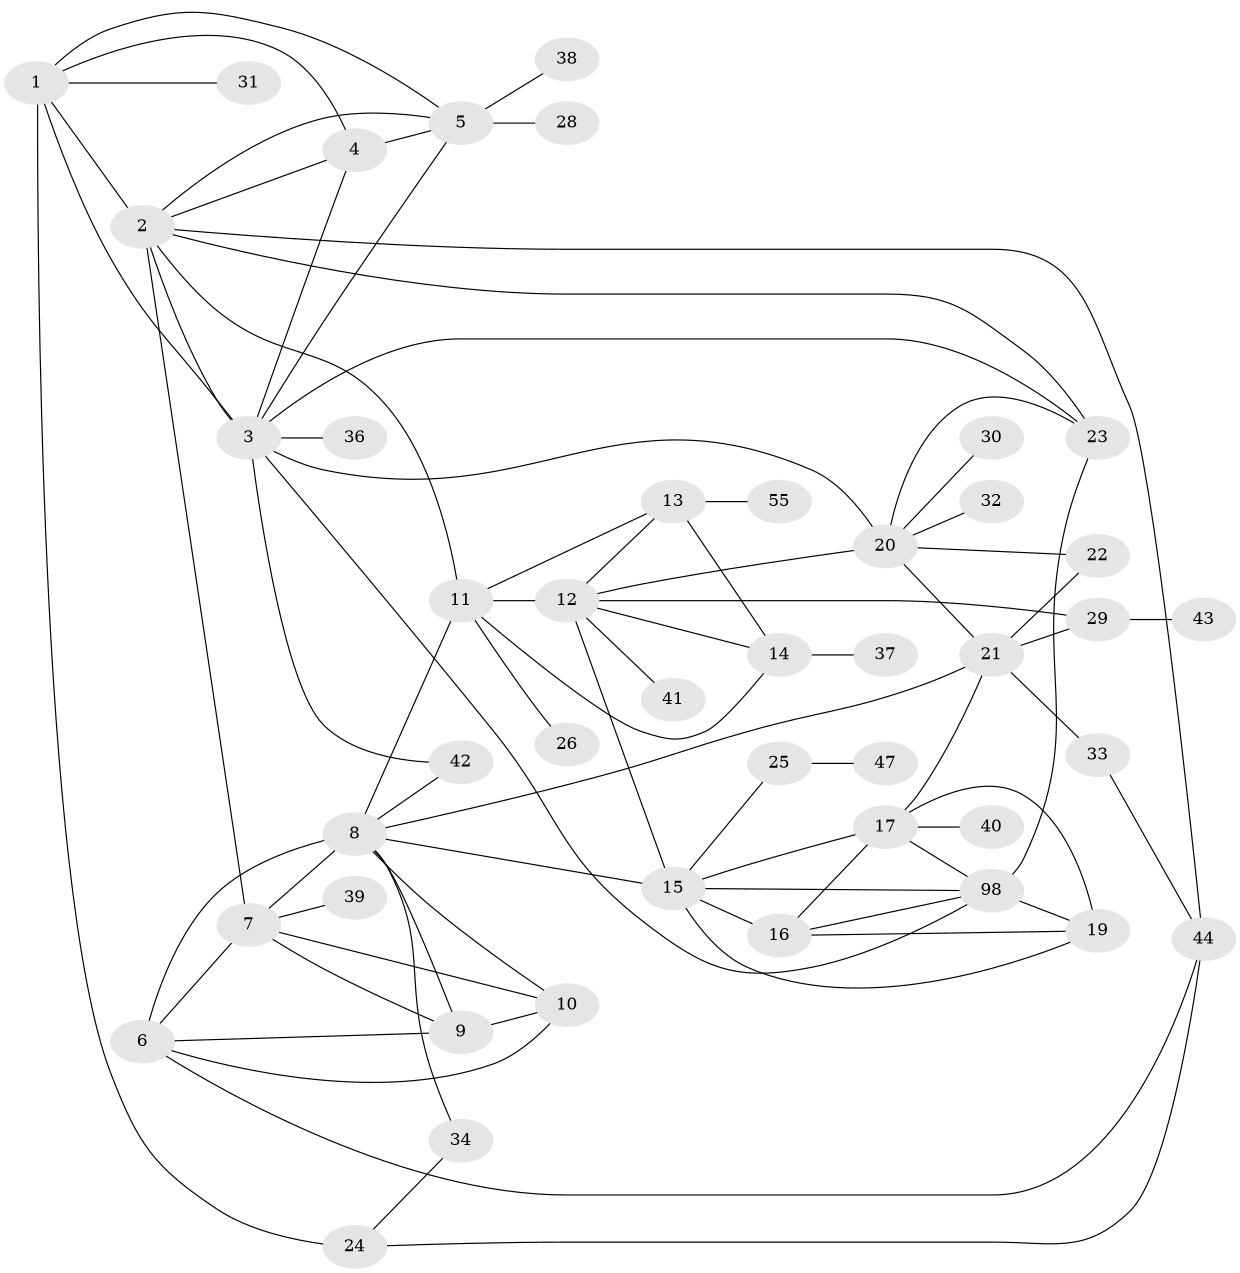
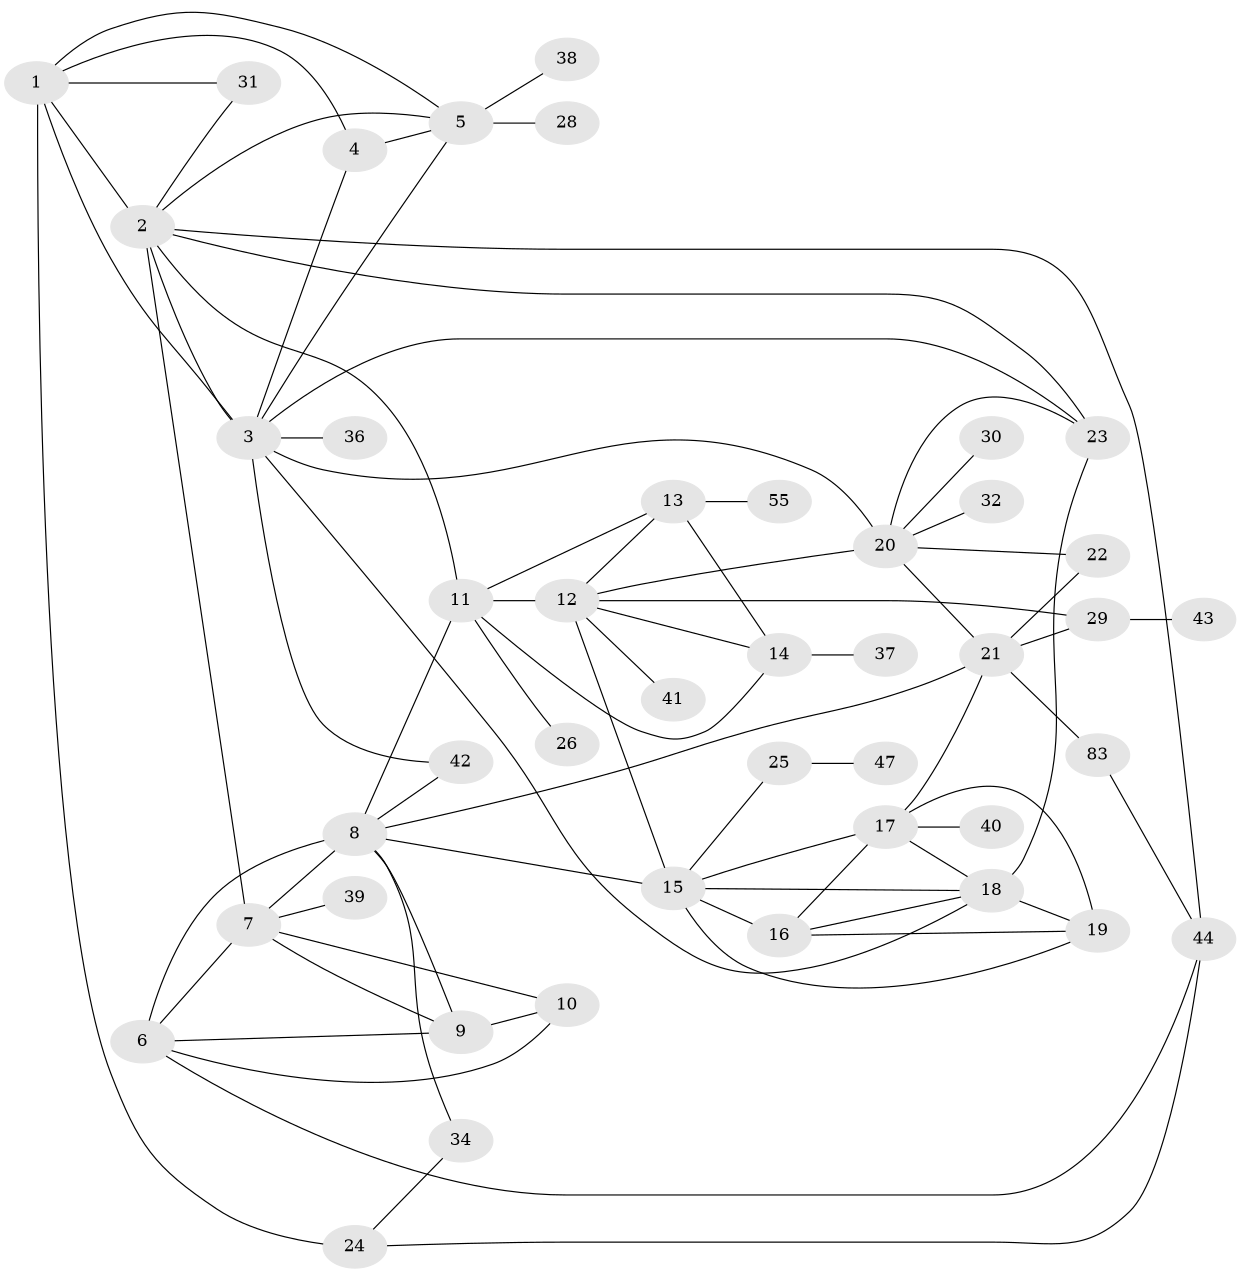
  graph {
    rankdir=LR
    node [color=gray90 style=filled]
    edge [weight=1.0]
    1
    2
    3
    4
    5
    24
    31
    7
    11
    23
    44
-   18 [label=98]
+   18
    20
    36
    42
    28
    38
    34
    8
    9
    10
    39
    12
    13
    14
    26
    19
    21
    22
    30
    32
    6
    15
    16
    17
    25
    29
-   33
+   33 [label=83]
    41
    n40 [label=55]
    37
    43
    40
    n44 [label=47]
    1 -- 2
    1 -- 3
    1 -- 4 [weight=2.0]
    1 -- 5
    1 -- 24
    1 -- 31
    2 -- 3
-   2 -- 4
+   2 -- 31
    2 -- 5
    2 -- 7
    2 -- 11
    2 -- 23
    2 -- 44
    3 -- 4
    3 -- 5
    3 -- 23
    3 -- 18
    3 -- 20
    3 -- 36
    3 -- 42
    4 -- 5
    5 -- 28 [weight=3.0]
    5 -- 38
    24 -- 44
    24 -- 34
    7 -- 8
    7 -- 9
    7 -- 10
    7 -- 39
    11 -- 12 [weight=2.0]
    11 -- 13
    11 -- 14
    11 -- 26
    18 -- 23 [weight=3.0]
    18 -- 19
    20 -- 23
    20 -- 21 [weight=3.0]
    20 -- 22 [weight=5.0]
    20 -- 30
    20 -- 32 [weight=4.0]
    8 -- 11
    8 -- 42
    8 -- 34
    8 -- 9
-   8 -- 10
    8 -- 21
    8 -- 15 [weight=2.0]
    9 -- 10
    12 -- 20 [weight=2.0]
    12 -- 13 [weight=2.0]
    12 -- 14 [weight=2.0]
    12 -- 15
    12 -- 29 [weight=2.0]
    12 -- 41
    13 -- 14
    13 -- n40 [weight=3.0]
    14 -- 37 [weight=4.0]
    21 -- 22
    21 -- 29
    21 -- 33
    6 -- 7
    6 -- 44
    6 -- 8
    6 -- 9 [weight=6.0]
    6 -- 10
    15 -- 18
    15 -- 19
    15 -- 16 [weight=3.0]
    15 -- 17
    15 -- 25
    16 -- 18
    16 -- 19
    16 -- 17
    17 -- 18
    17 -- 19
    17 -- 21
    17 -- 40
    25 -- n44 [weight=2.0]
    29 -- 43
    33 -- 44
  }
